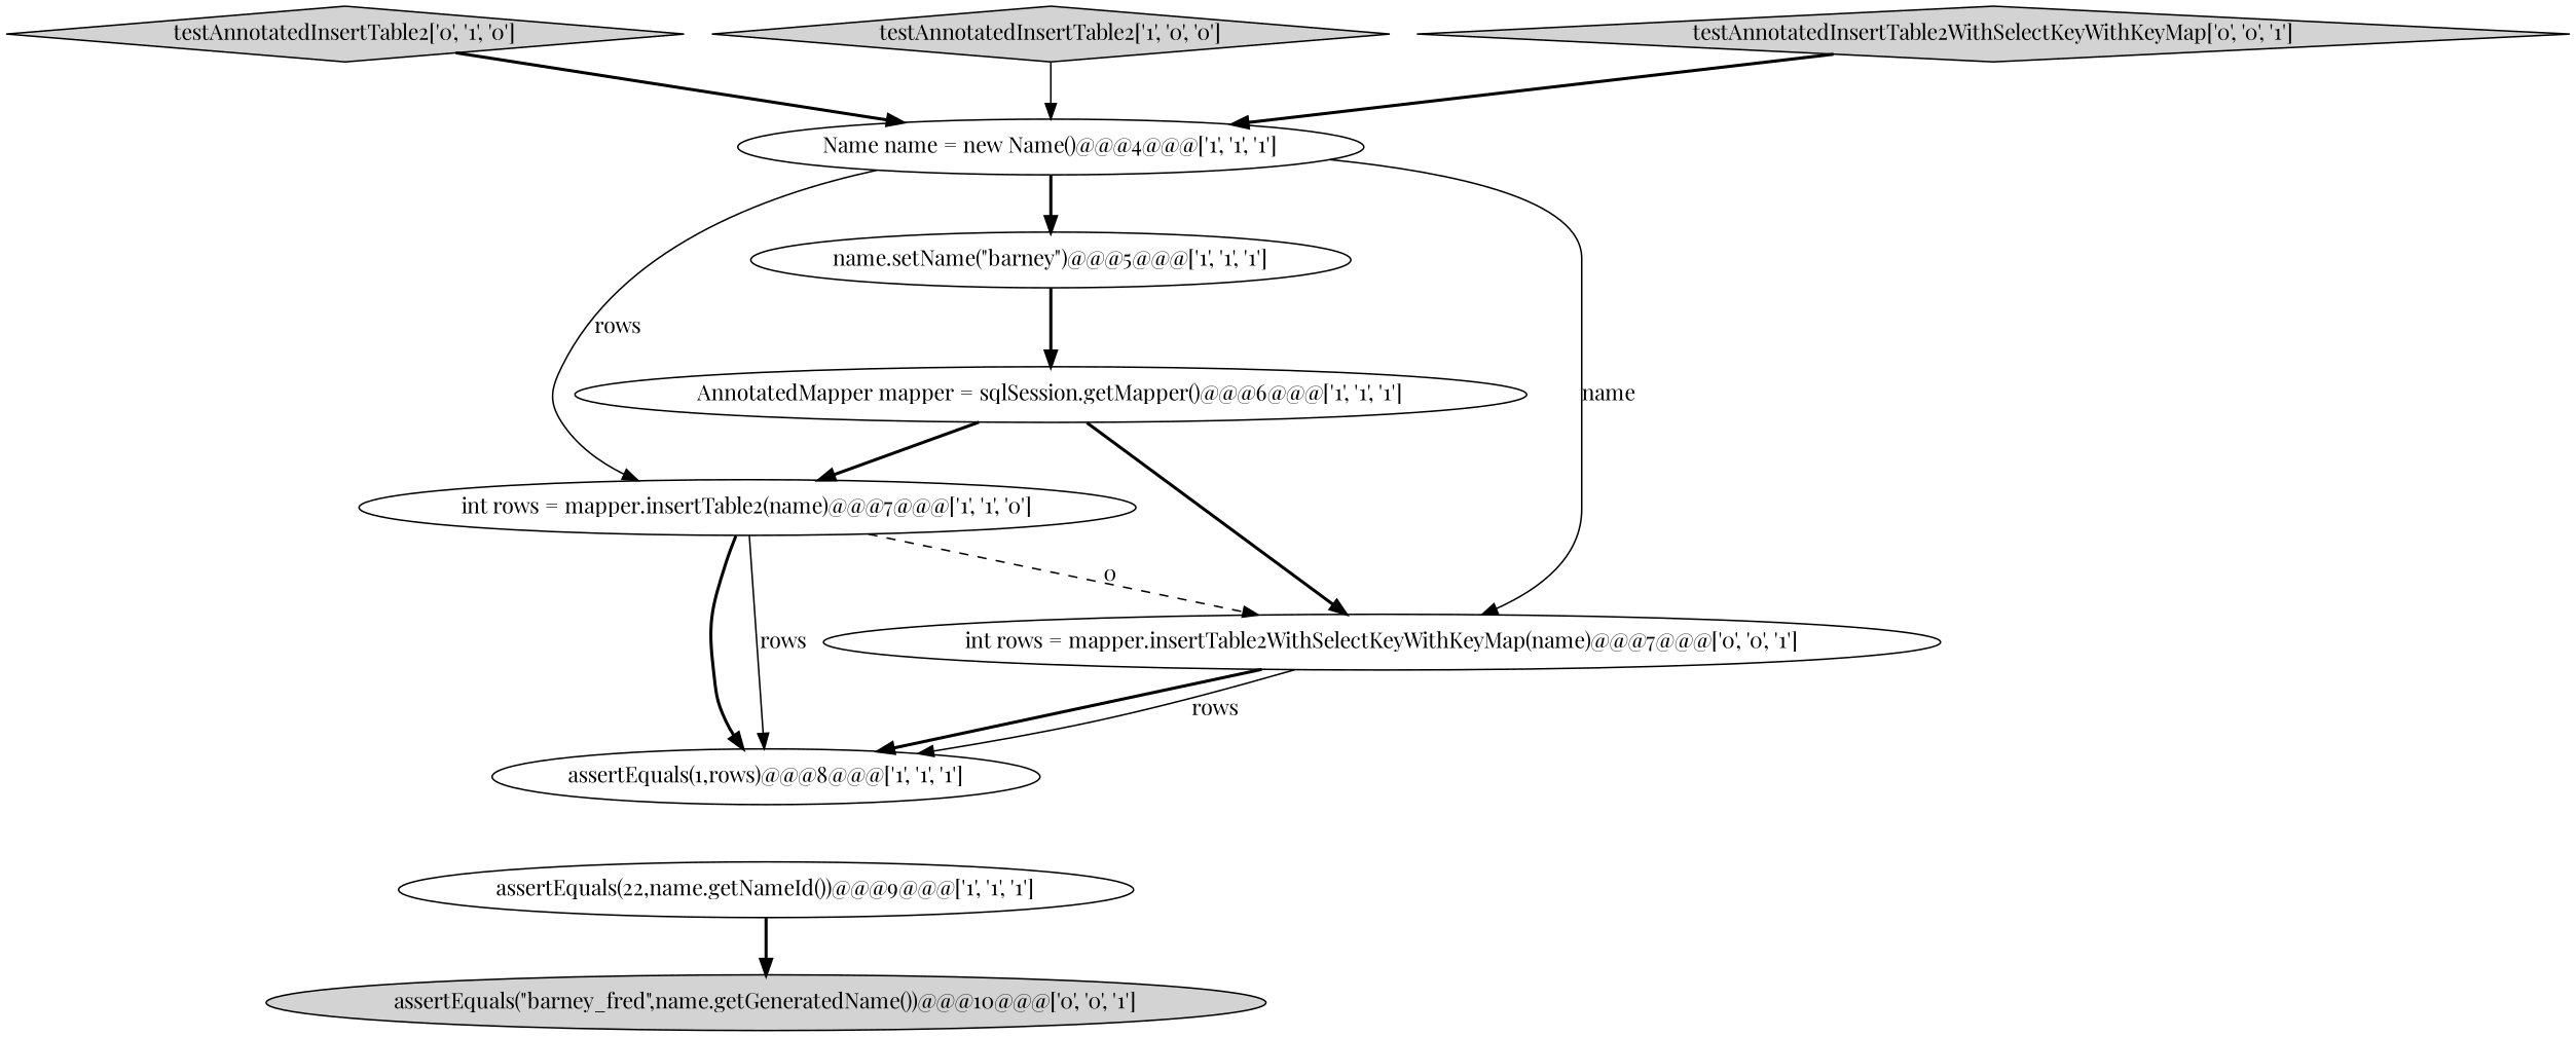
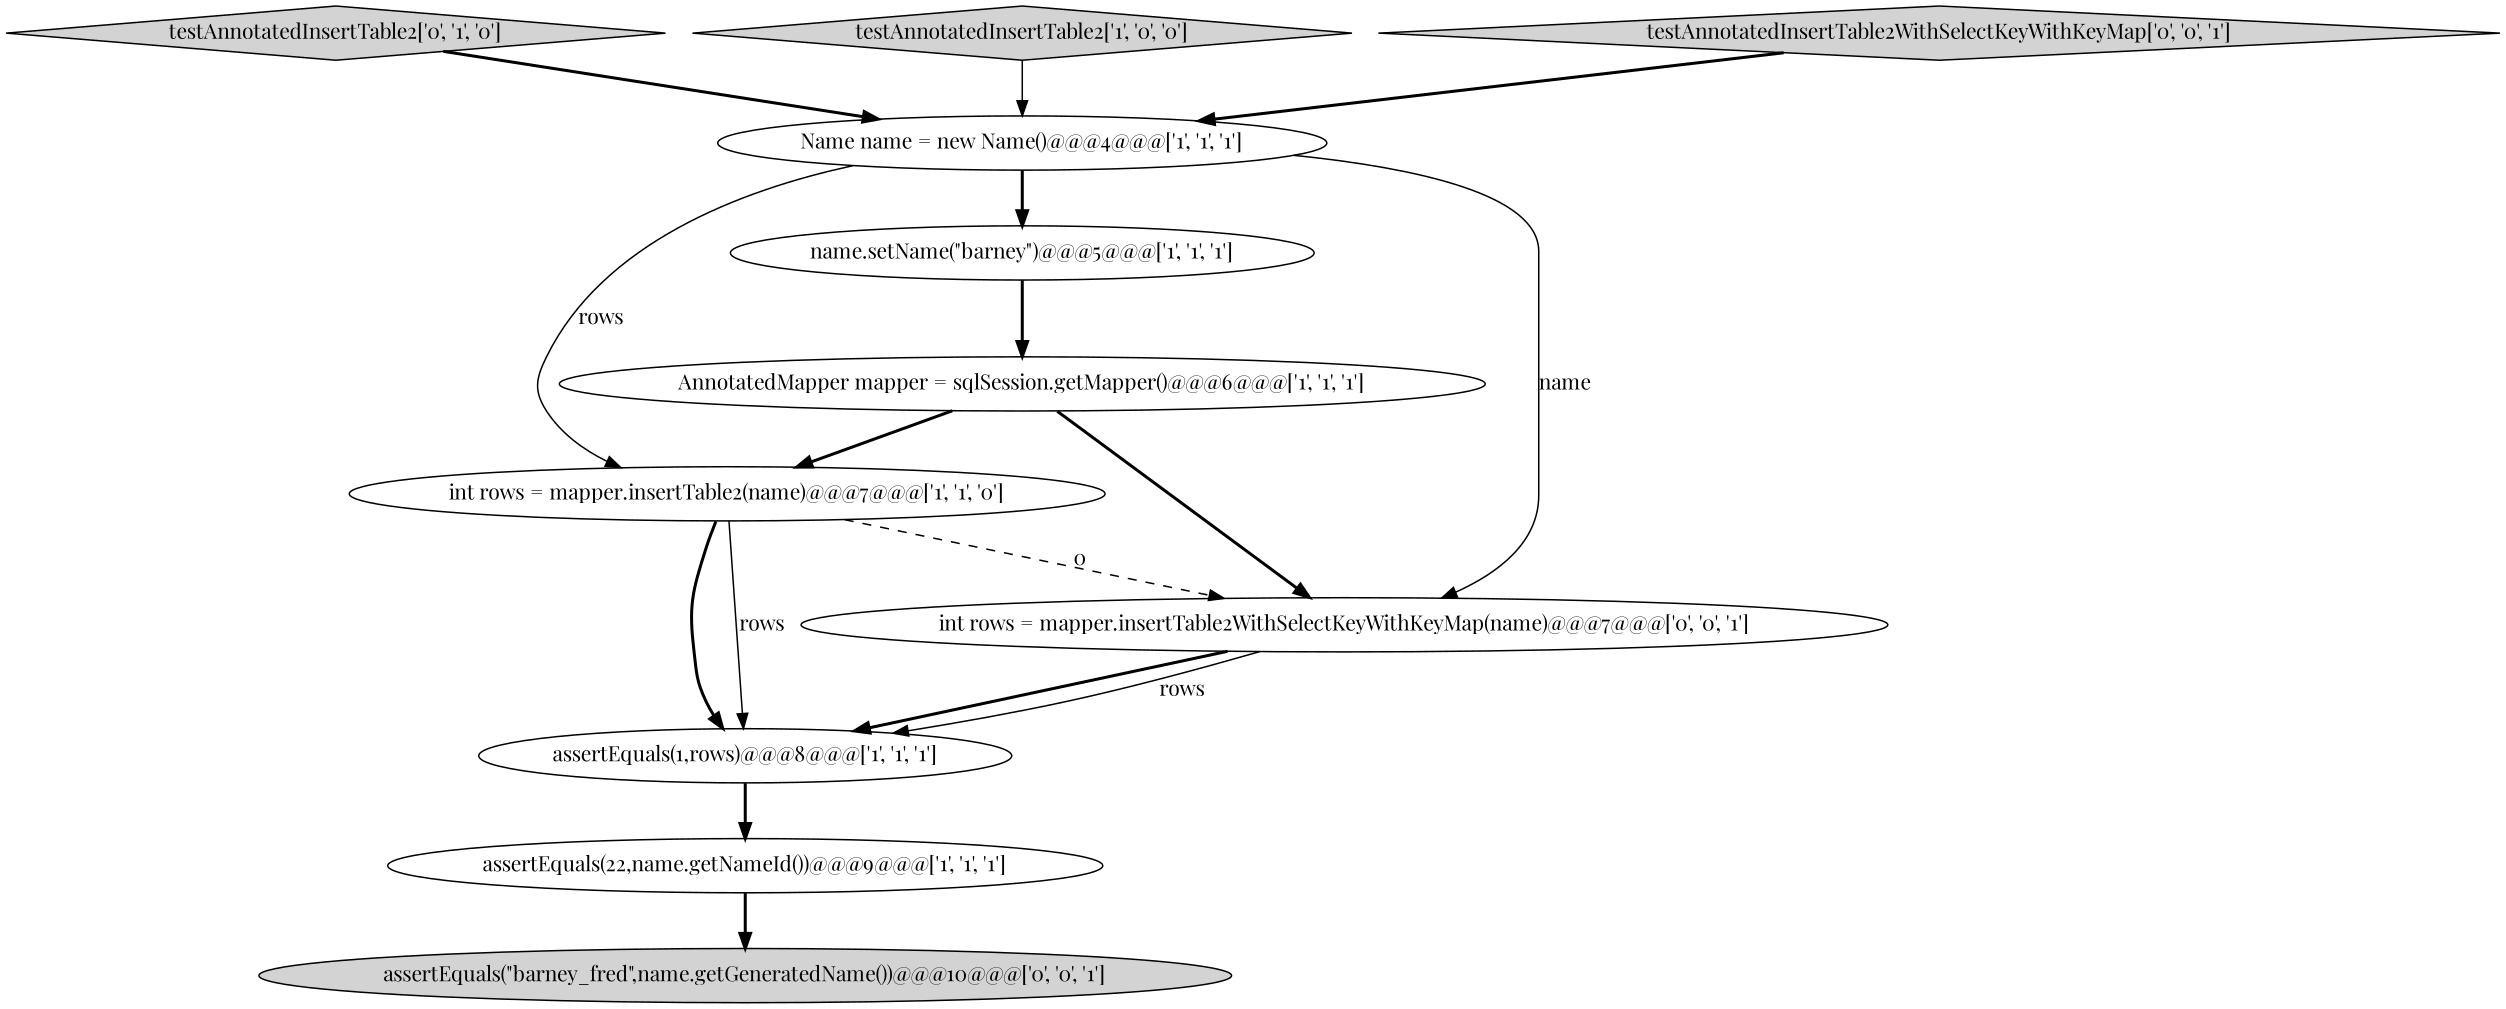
  digraph {
    fontname="Playfair Display"
    node [fillcolor=white fontname="Playfair Display" shape=ellipse style=filled]
    edge [fontname="Playfair Display" style=bold]
    n1 [fillcolor=lightgray label="testAnnotatedInsertTable2['0', '1', '0']" shape=diamond]
    n2 [label="Name name = new Name()@@@4@@@['1', '1', '1']"]
    n3 [label="name.setName(\"barney\")@@@5@@@['1', '1', '1']"]
    n4 [label="int rows = mapper.insertTable2(name)@@@7@@@['1', '1', '0']"]
    n5 [label="int rows = mapper.insertTable2WithSelectKeyWithKeyMap(name)@@@7@@@['0', '0', '1']"]
    n6 [label="assertEquals(22,name.getNameId())@@@9@@@['1', '1', '1']"]
    n7 [fillcolor=lightgray label="assertEquals(\"barney_fred\",name.getGeneratedName())@@@10@@@['0', '0', '1']"]
    n8 [fillcolor=lightgray label="testAnnotatedInsertTable2['1', '0', '0']" shape=diamond]
    n9 [label="AnnotatedMapper mapper = sqlSession.getMapper()@@@6@@@['1', '1', '1']"]
    n10 [label="assertEquals(1,rows)@@@8@@@['1', '1', '1']"]
    n11 [fillcolor=lightgray label="testAnnotatedInsertTable2WithSelectKeyWithKeyMap['0', '0', '1']" shape=diamond]
    n1 -> n2
    n2 -> n3
    n2 -> n4 [label=rows style=solid]
    n2 -> n5 [label=name style=solid]
    n3 -> n9
    n4 -> n5 [label=0 style=dashed]
    n4 -> n10
    n4 -> n10 [label=rows style=solid]
    n5 -> n10
    n5 -> n10 [label=rows style=solid]
    n6 -> n7
    n8 -> n2 [style=solid]
    n9 -> n4
    n9 -> n5
+   n10 -> n6
    n11 -> n2
  }
